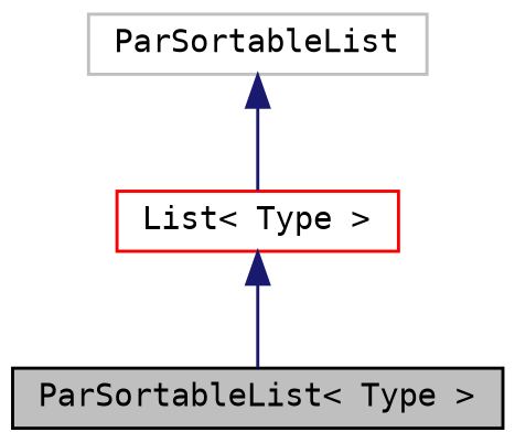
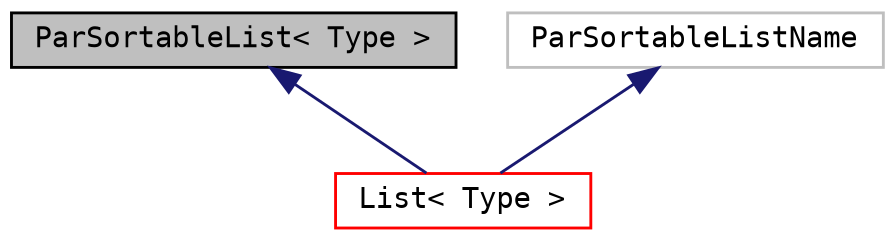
  digraph {
    fontname="DejaVu Sans Mono"
    node [fontname="DejaVu Sans Mono" fontsize=10 shape=record]
    edge [color=midnightblue dir=back fontname="DejaVu Sans Mono" fontsize=10 labelfontname=FreeSans labelfontsize=10 style=solid]
    n1 [color=black fillcolor=grey75 fontcolor=black height=0.2 label="ParSortableList\< Type \>" style=filled width=0.4]
-   n2 [color=grey75 height=0.2 label=ParSortableList width=0.4]
+   n2 [color=grey75 height=0.2 label=ParSortableListName width=0.4]
    n3 [color=red height=0.2 label="List\< Type \>" width=0.4]
    n2 -> n3
-   n3 -> n1
+   n1 -> n3
  }
